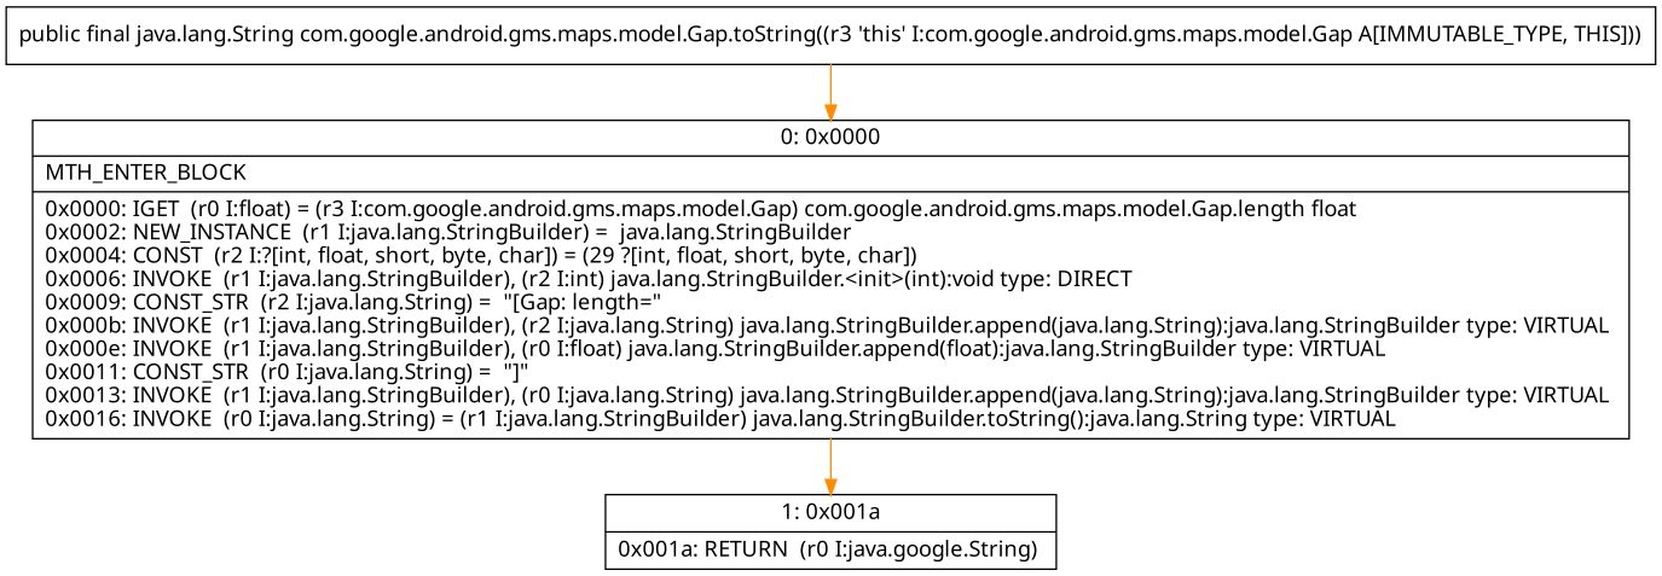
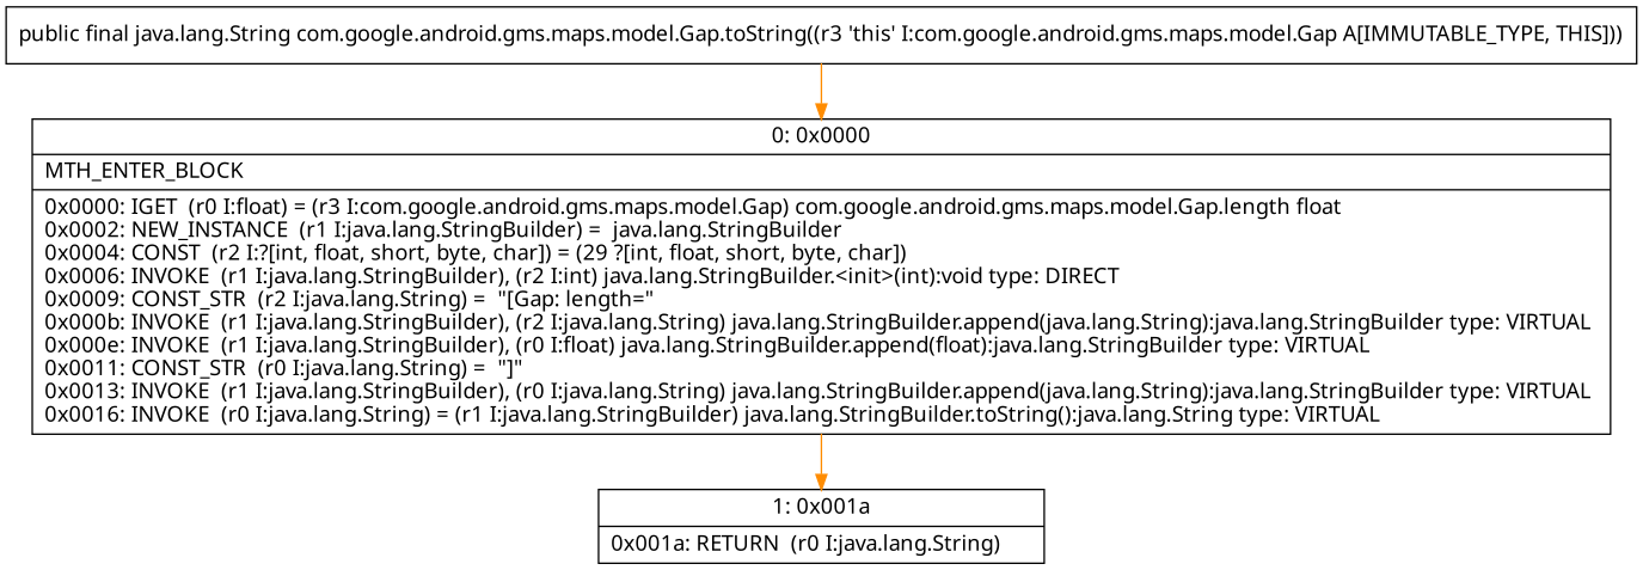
  digraph {
    fontname="Noto Sans"
    node [shape=record fontname="Noto Sans"]
    edge [color=darkorange fontname="Noto Sans"]
    n1 [label="{0\:\ 0x0000|MTH_ENTER_BLOCK\l|0x0000: IGET  (r0 I:float) = (r3 I:com.google.android.gms.maps.model.Gap) com.google.android.gms.maps.model.Gap.length float \l0x0002: NEW_INSTANCE  (r1 I:java.lang.StringBuilder) =  java.lang.StringBuilder \l0x0004: CONST  (r2 I:?[int, float, short, byte, char]) = (29 ?[int, float, short, byte, char]) \l0x0006: INVOKE  (r1 I:java.lang.StringBuilder), (r2 I:int) java.lang.StringBuilder.\<init\>(int):void type: DIRECT \l0x0009: CONST_STR  (r2 I:java.lang.String) =  \"[Gap: length=\" \l0x000b: INVOKE  (r1 I:java.lang.StringBuilder), (r2 I:java.lang.String) java.lang.StringBuilder.append(java.lang.String):java.lang.StringBuilder type: VIRTUAL \l0x000e: INVOKE  (r1 I:java.lang.StringBuilder), (r0 I:float) java.lang.StringBuilder.append(float):java.lang.StringBuilder type: VIRTUAL \l0x0011: CONST_STR  (r0 I:java.lang.String) =  \"]\" \l0x0013: INVOKE  (r1 I:java.lang.StringBuilder), (r0 I:java.lang.String) java.lang.StringBuilder.append(java.lang.String):java.lang.StringBuilder type: VIRTUAL \l0x0016: INVOKE  (r0 I:java.lang.String) = (r1 I:java.lang.StringBuilder) java.lang.StringBuilder.toString():java.lang.String type: VIRTUAL \l}"]
-   n2 [label="{1\:\ 0x001a|0x001a: RETURN  (r0 I:java.google.String) \l}"]
+   n2 [label="{1\:\ 0x001a|0x001a: RETURN  (r0 I:java.lang.String) \l}"]
    n3 [label="{public final java.lang.String com.google.android.gms.maps.model.Gap.toString((r3 'this' I:com.google.android.gms.maps.model.Gap A[IMMUTABLE_TYPE, THIS])) }"]
    n1 -> n2
    n3 -> n1
  }
